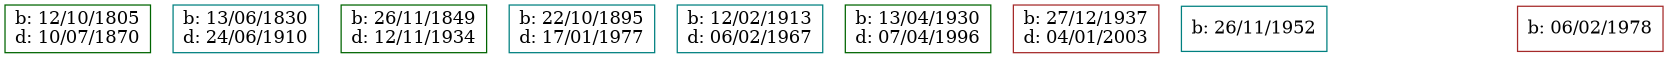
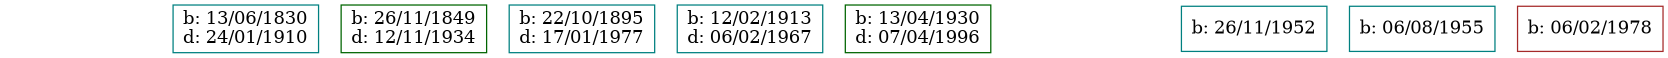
  digraph {
    node [color=teal shape=box style=solid]
-   n1 [color=darkgreen label="b: 12/10/1805\nd: 10/07/1870"]
-   n2 [label="b: 13/06/1830\nd: 24/06/1910"]
+   n2 [label="b: 13/06/1830\nd: 24/01/1910"]
    n3 [color=darkgreen label="b: 26/11/1849\nd: 12/11/1934"]
    n4 [label="b: 22/10/1895\nd: 17/01/1977"]
    n5 [label="b: 12/02/1913\nd: 06/02/1967"]
    n6 [color=darkgreen label="b: 13/04/1930\nd: 07/04/1996"]
-   n7 [color=brown label="b: 27/12/1937\nd: 04/01/2003"]
    n8 [label="b: 26/11/1952"]
+   n9 [label="b: 06/08/1955"]
    n10 [color=brown label="b: 06/02/1978"]
  }
